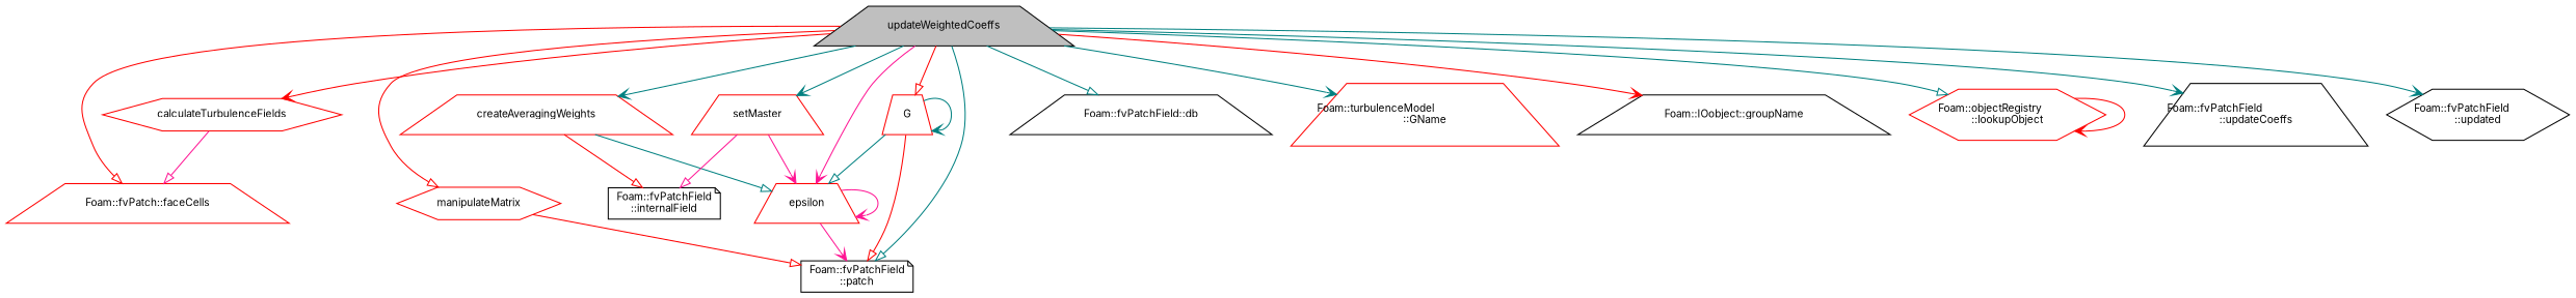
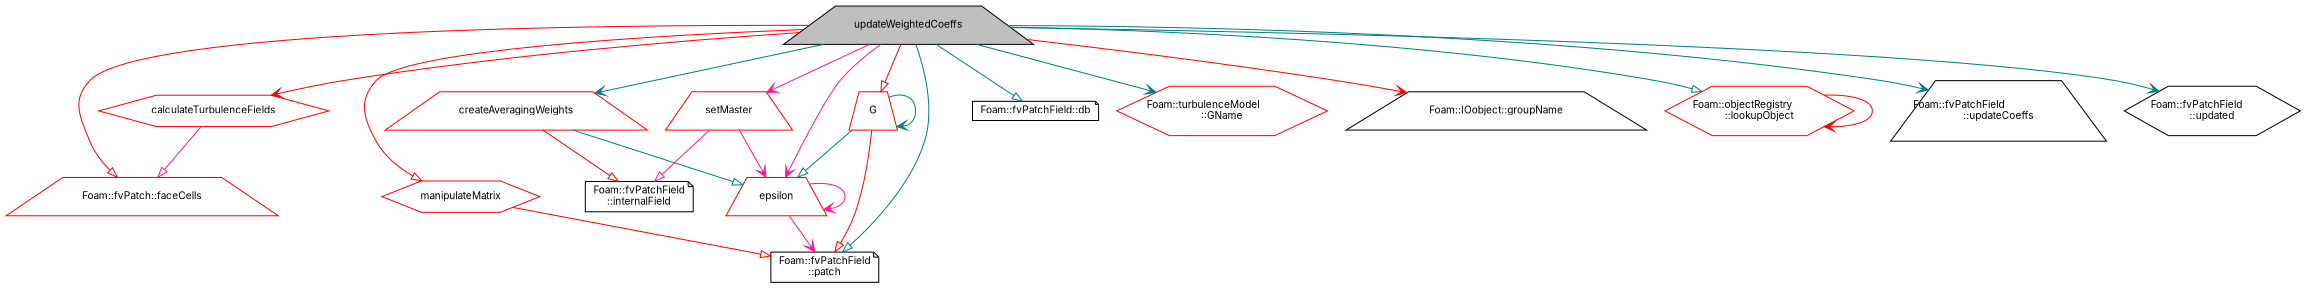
  digraph {
    fontname=Inter
    rankdir=TB
    node [color=red fontname=Inter fontsize=10 shape=trapezium]
    edge [arrowhead=vee color=teal fontname=Inter fontsize=10 labelfontname=Helvetica labelfontsize=10 style=solid]
    n1 [color=black fillcolor=grey75 fontcolor=black height=0.2 label=updateWeightedCoeffs style=filled width=0.4]
    n2 [height=0.2 label=calculateTurbulenceFields shape=hexagon width=0.4]
    n3 [height=0.2 label="Foam::fvPatch::faceCells" width=0.4]
    n4 [color=black height=0.2 label="Foam::fvPatchField\l::patch" shape=note width=0.4]
    n5 [height=0.2 label=createAveragingWeights width=0.4]
    n6 [height=0.2 label=epsilon width=0.4]
-   n7 [color=black height=0.2 label="Foam::fvPatchField::db" width=0.4]
+   n7 [color=black height=0.2 label="Foam::fvPatchField::db" shape=note width=0.4]
    n8 [height=0.2 label=G width=0.4]
-   n9 [height=0.2 label="Foam::turbulenceModel\l::GName" width=0.4]
+   n9 [height=0.2 label="Foam::turbulenceModel\l::GName" shape=hexagon width=0.4]
    n10 [color=black height=0.2 label="Foam::IOobject::groupName" width=0.4]
    n11 [height=0.2 label="Foam::objectRegistry\l::lookupObject" shape=hexagon width=0.4]
    n12 [height=0.2 label=manipulateMatrix shape=hexagon width=0.4]
    n13 [height=0.2 label=setMaster width=0.4]
    n14 [color=black height=0.2 label="Foam::fvPatchField\l::updateCoeffs" width=0.4]
    n15 [color=black height=0.2 label="Foam::fvPatchField\l::updated" shape=hexagon width=0.4]
    n16 [color=black height=0.2 label="Foam::fvPatchField\l::internalField" shape=note width=0.4]
    n1 -> n2 [color=red]
    n1 -> n3 [arrowhead=onormal color=red]
    n1 -> n4 [arrowhead=onormal]
    n1 -> n5
    n1 -> n6 [color=deeppink]
    n1 -> n7 [arrowhead=onormal]
    n1 -> n8 [arrowhead=onormal color=red]
    n1 -> n9
    n1 -> n10 [color=red]
    n1 -> n11 [arrowhead=onormal]
    n1 -> n12 [arrowhead=onormal color=red]
-   n1 -> n13
+   n1 -> n13 [color=deeppink]
    n1 -> n14
    n1 -> n15
    n2 -> n3 [arrowhead=onormal color=deeppink]
    n5 -> n6 [arrowhead=onormal]
    n5 -> n16 [arrowhead=onormal color=red]
    n6 -> n4 [color=deeppink]
    n6 -> n6 [color=deeppink]
    n8 -> n4 [arrowhead=onormal color=red]
    n8 -> n6 [arrowhead=onormal]
    n8 -> n8
    n11 -> n11 [color=red]
    n12 -> n4 [arrowhead=onormal color=red]
    n13 -> n6 [color=deeppink]
    n13 -> n16 [arrowhead=onormal color=deeppink]
  }
